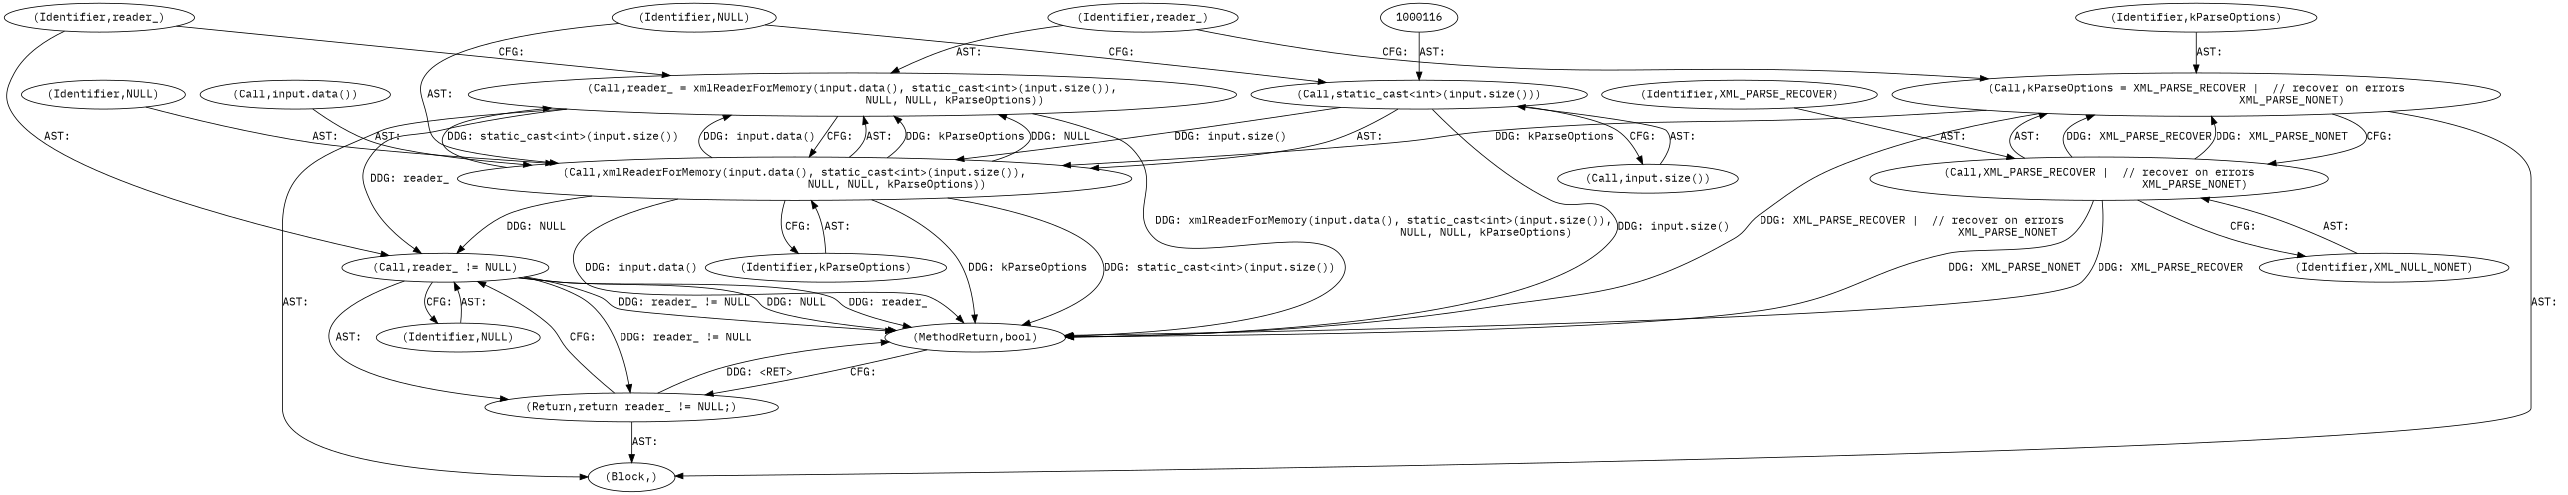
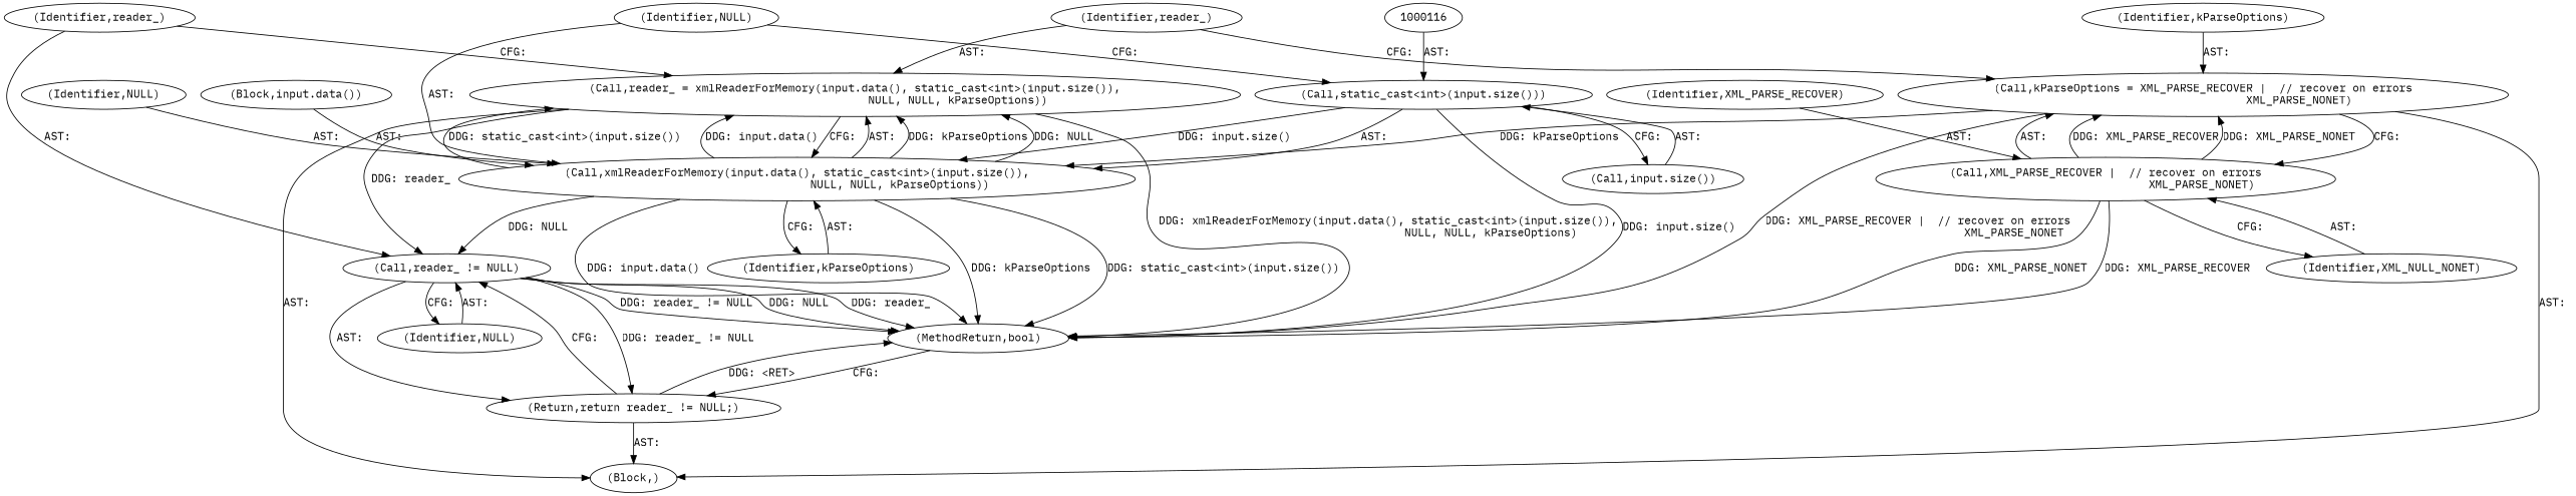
  digraph {
    fontname="IBM Plex Mono"
    node [fontname="IBM Plex Mono"]
    edge [fontname="IBM Plex Mono"]
    n1 [label="(Call,reader_ = xmlReaderForMemory(input.data(), static_cast<int>(input.size()),\n                               NULL, NULL, kParseOptions))"]
    n2 [label="(Call,xmlReaderForMemory(input.data(), static_cast<int>(input.size()),\n                               NULL, NULL, kParseOptions))"]
    n3 [label="(Call,reader_ != NULL)"]
    n4 [label="(MethodReturn,bool)"]
    n5 [label="(Block,)"]
    n6 [label="(Identifier,kParseOptions)"]
    n7 [label="(Return,return reader_ != NULL;)"]
    n8 [label="(Identifier,NULL)"]
    n9 [label="(Call,static_cast<int>(input.size()))"]
    n10 [label="(Call,input.size())"]
    n11 [label="(Call,kParseOptions = XML_PARSE_RECOVER |  // recover on errors\n                             XML_PARSE_NONET)"]
    n12 [label="(Call,XML_PARSE_RECOVER |  // recover on errors\n                             XML_PARSE_NONET)"]
    n13 [label="(Identifier,XML_NULL_NONET)"]
    n14 [label="(Identifier,reader_)"]
    n15 [label="(Identifier,NULL)"]
    n16 [label="(Identifier,XML_PARSE_RECOVER)"]
    n17 [label="(Identifier,kParseOptions)"]
    n18 [label="(Identifier,NULL)"]
-   n19 [label="(Call,input.data())"]
+   n19 [label="(Block,input.data())"]
    n20 [label="(Identifier,reader_)"]
    1000116
    n1 -> n2 [label="CFG: "]
    n1 -> n3 [label="DDG: reader_"]
    n1 -> n4 [label="DDG: xmlReaderForMemory(input.data(), static_cast<int>(input.size()),\n                               NULL, NULL, kParseOptions)"]
    n1 -> n5 [label="AST: "]
    n2 -> n1 [label="AST: "]
    n2 -> n1 [label="DDG: kParseOptions"]
    n2 -> n1 [label="DDG: NULL"]
    n2 -> n1 [label="DDG: static_cast<int>(input.size())"]
    n2 -> n1 [label="DDG: input.data()"]
    n2 -> n3 [label="DDG: NULL"]
    n2 -> n4 [label="DDG: input.data()"]
    n2 -> n4 [label="DDG: static_cast<int>(input.size())"]
    n2 -> n4 [label="DDG: kParseOptions"]
    n2 -> n6 [label="CFG: "]
    n3 -> n4 [label="DDG: reader_"]
    n3 -> n4 [label="DDG: reader_ != NULL"]
    n3 -> n4 [label="DDG: NULL"]
    n3 -> n7 [label="AST: "]
    n3 -> n7 [label="DDG: reader_ != NULL"]
    n3 -> n8 [label="CFG: "]
    n4 -> n7 [label="CFG: "]
    n6 -> n2 [label="AST: "]
    n7 -> n3 [label="CFG: "]
    n7 -> n4 [label="DDG: <RET>"]
    n7 -> n5 [label="AST: "]
    n8 -> n3 [label="AST: "]
    n9 -> n2 [label="AST: "]
    n9 -> n2 [label="DDG: input.size()"]
    n9 -> n4 [label="DDG: input.size()"]
    n9 -> n10 [label="CFG: "]
    n10 -> n9 [label="AST: "]
    n11 -> n2 [label="DDG: kParseOptions"]
    n11 -> n4 [label="DDG: XML_PARSE_RECOVER |  // recover on errors\n                             XML_PARSE_NONET"]
    n11 -> n5 [label="AST: "]
    n11 -> n12 [label="CFG: "]
    n12 -> n4 [label="DDG: XML_PARSE_NONET"]
    n12 -> n4 [label="DDG: XML_PARSE_RECOVER"]
    n12 -> n11 [label="AST: "]
    n12 -> n11 [label="DDG: XML_PARSE_RECOVER"]
    n12 -> n11 [label="DDG: XML_PARSE_NONET"]
    n12 -> n13 [label="CFG: "]
    n13 -> n12 [label="AST: "]
    n14 -> n1 [label="AST: "]
    n14 -> n11 [label="CFG: "]
    n15 -> n2 [label="AST: "]
    n16 -> n12 [label="AST: "]
    n17 -> n11 [label="AST: "]
    n18 -> n2 [label="AST: "]
    n18 -> n9 [label="CFG: "]
    n19 -> n2 [label="AST: "]
    n20 -> n1 [label="CFG: "]
    n20 -> n3 [label="AST: "]
    1000116 -> n9 [label="AST: "]
  }
